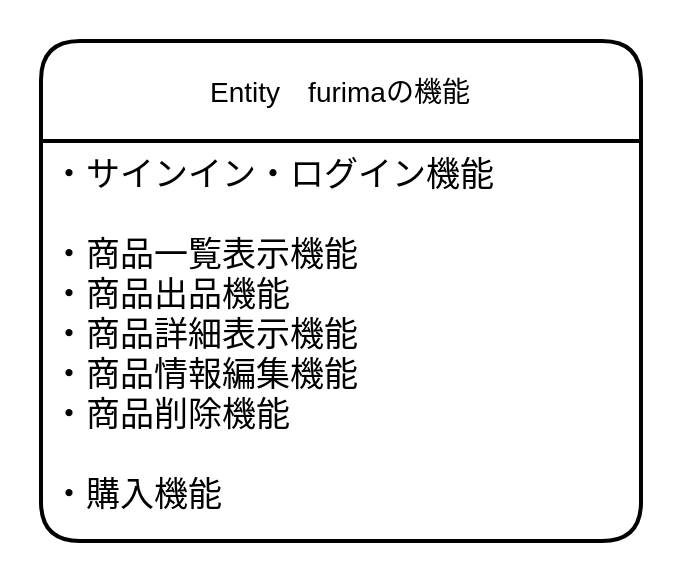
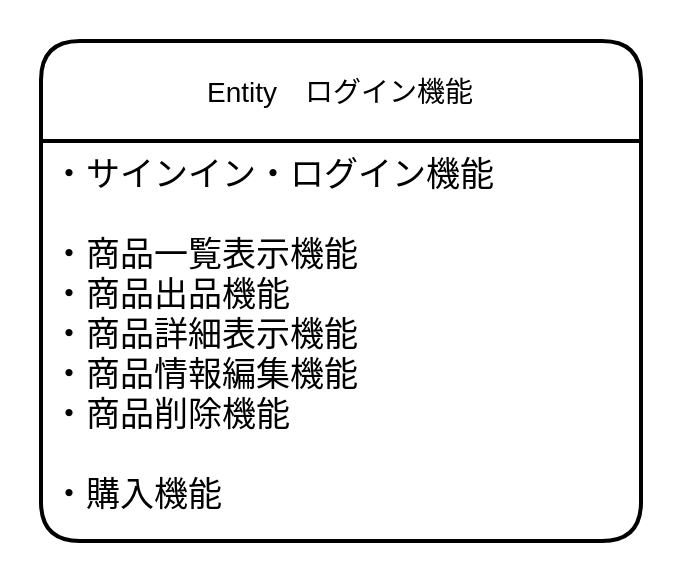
  <mxCell id="0" />
  <mxCell id="1" parent="0" />
- <mxCell id="2" value="Entity　furimaの機能" style="swimlane;childLayout=stackLayout;horizontal=1;startSize=50;horizontalStack=0;rounded=1;fontSize=14;fontStyle=0;strokeWidth=2;resizeParent=0;resizeLast=1;shadow=0;dashed=0;align=center;arcSize=13;" parent="1" vertex="1"><mxGeometry x="20" y="20" width="300" height="250" as="geometry" /></mxCell>
+ <mxCell id="2" value="Entity　ログイン機能" style="swimlane;childLayout=stackLayout;horizontal=1;startSize=50;horizontalStack=0;rounded=1;fontSize=14;fontStyle=0;strokeWidth=2;resizeParent=0;resizeLast=1;shadow=0;dashed=0;align=center;arcSize=13;" parent="1" vertex="1"><mxGeometry x="20" y="20" width="300" height="250" as="geometry" /></mxCell>
  <mxCell id="3" value="・サインイン・ログイン機能&#10;&#10;・商品一覧表示機能&#10;・商品出品機能&#10;・商品詳細表示機能&#10;・商品情報編集機能&#10;・商品削除機能&#10;&#10;・購入機能" style="align=left;strokeColor=none;fillColor=none;spacingLeft=4;fontSize=17;verticalAlign=top;resizable=0;rotatable=0;part=1;" parent="2" vertex="1"><mxGeometry y="50" width="300" height="200" as="geometry" /></mxCell>
